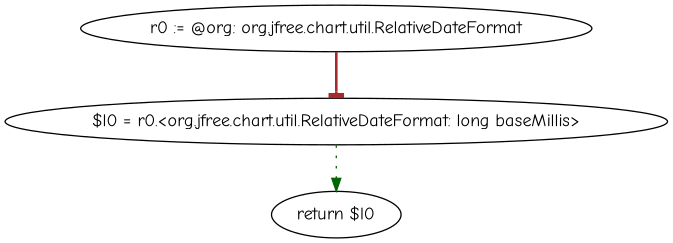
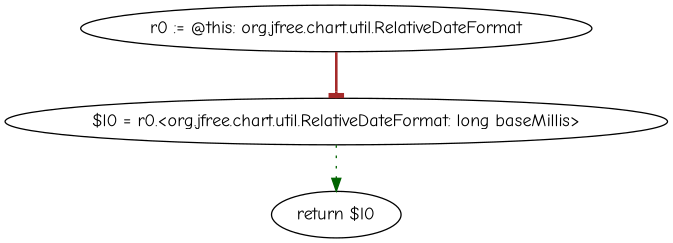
  digraph {
    fontname="Comic Neue"
    node [fontname="Comic Neue"]
    edge [fontname="Comic Neue"]
-   "r0 := @this: org.jfree.chart.util.RelativeDateFormat" [label="r0 := @org: org.jfree.chart.util.RelativeDateFormat"]
+   "r0 := @this: org.jfree.chart.util.RelativeDateFormat"
    "$l0 = r0.<org.jfree.chart.util.RelativeDateFormat: long baseMillis>"
    "return $l0"
    "r0 := @this: org.jfree.chart.util.RelativeDateFormat" -> "$l0 = r0.<org.jfree.chart.util.RelativeDateFormat: long baseMillis>" [color=brown style=bold arrowhead=tee]
    "$l0 = r0.<org.jfree.chart.util.RelativeDateFormat: long baseMillis>" -> "return $l0" [color=darkgreen style=dotted arrowhead=normal]
  }
